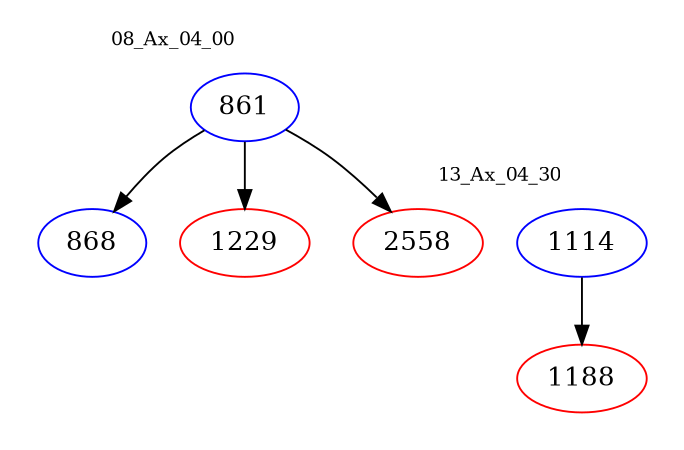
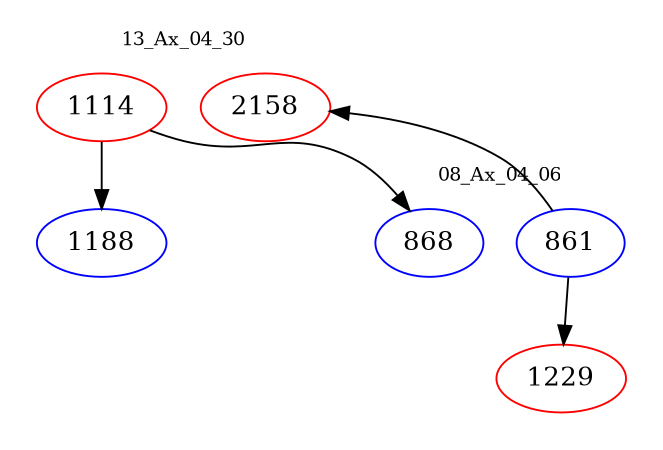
  digraph {
    node [color=blue]
    edge [color=black]
-   n1 [label=1114]
-   n2 [color=red label=1188]
-   n3 [color=red label=2558]
+   n1 [color=red label=1114]
+   n2 [label=1188]
+   n3 [color=red label=2158]
    n4 [label=861]
    n5 [label=868]
    n6 [color=red label=1229]
    subgraph cluster_1 {
      color=white
      fontsize=10
      label="13_Ax_04_30"
      n1
      n2
      n3
    }
    subgraph cluster_2 {
      color=white
      fontsize=10
-     label="08_Ax_04_00"
+     label="08_Ax_04_06"
      n4
      n5
      n6
    }
    n1 -> n2
    n4 -> n3
-   n4 -> n5
+   n1 -> n5
    n4 -> n6
  }
